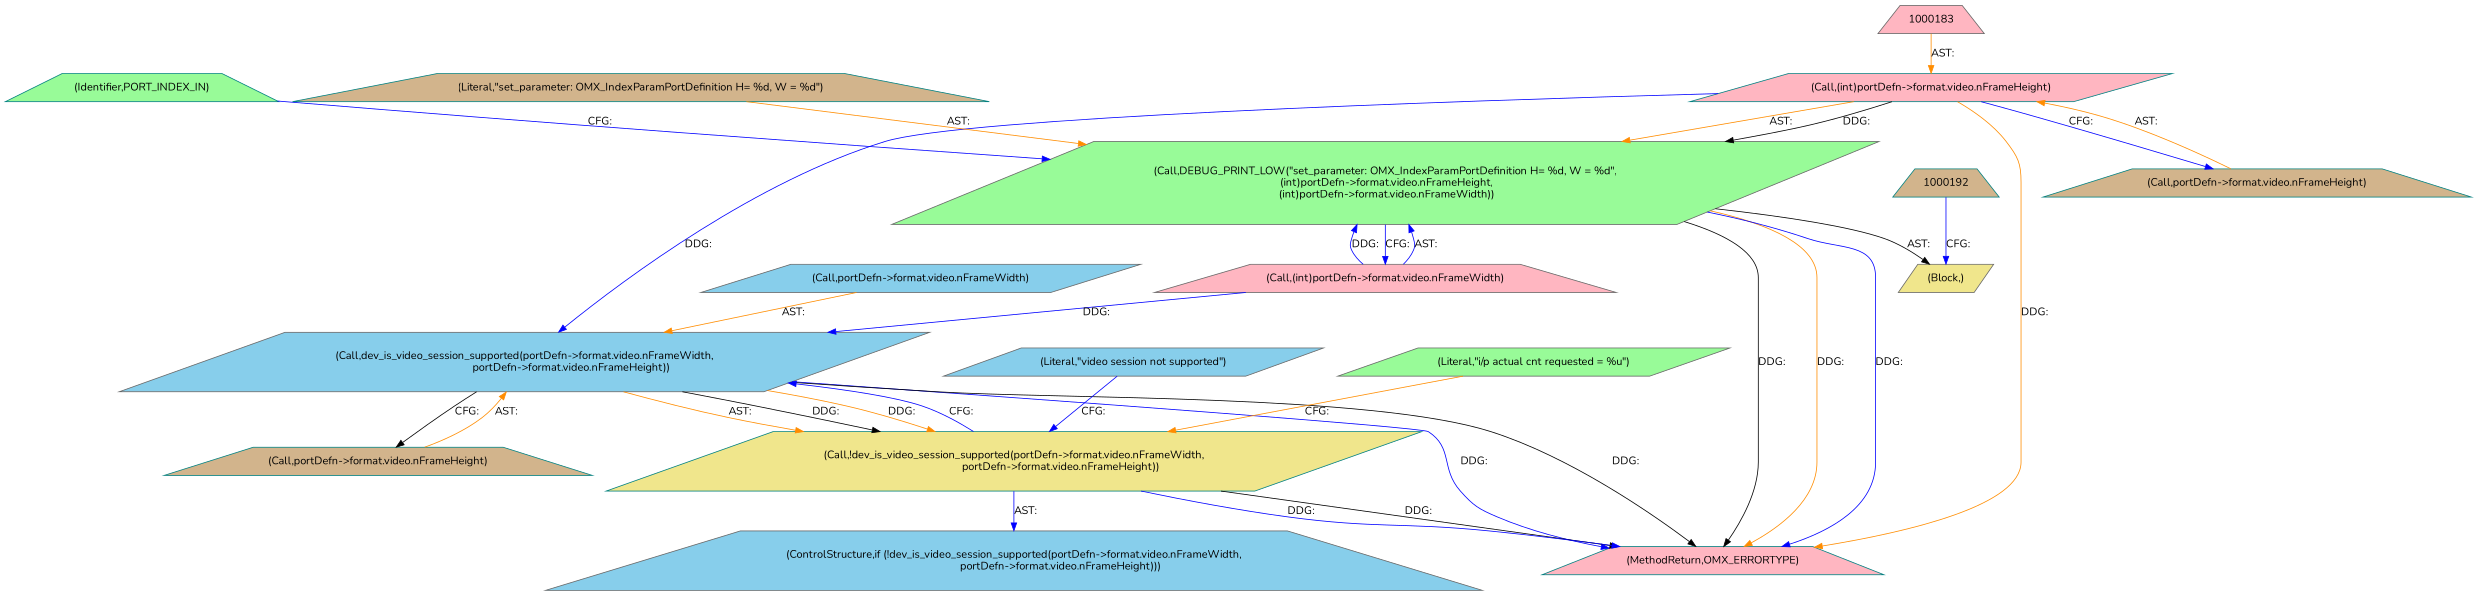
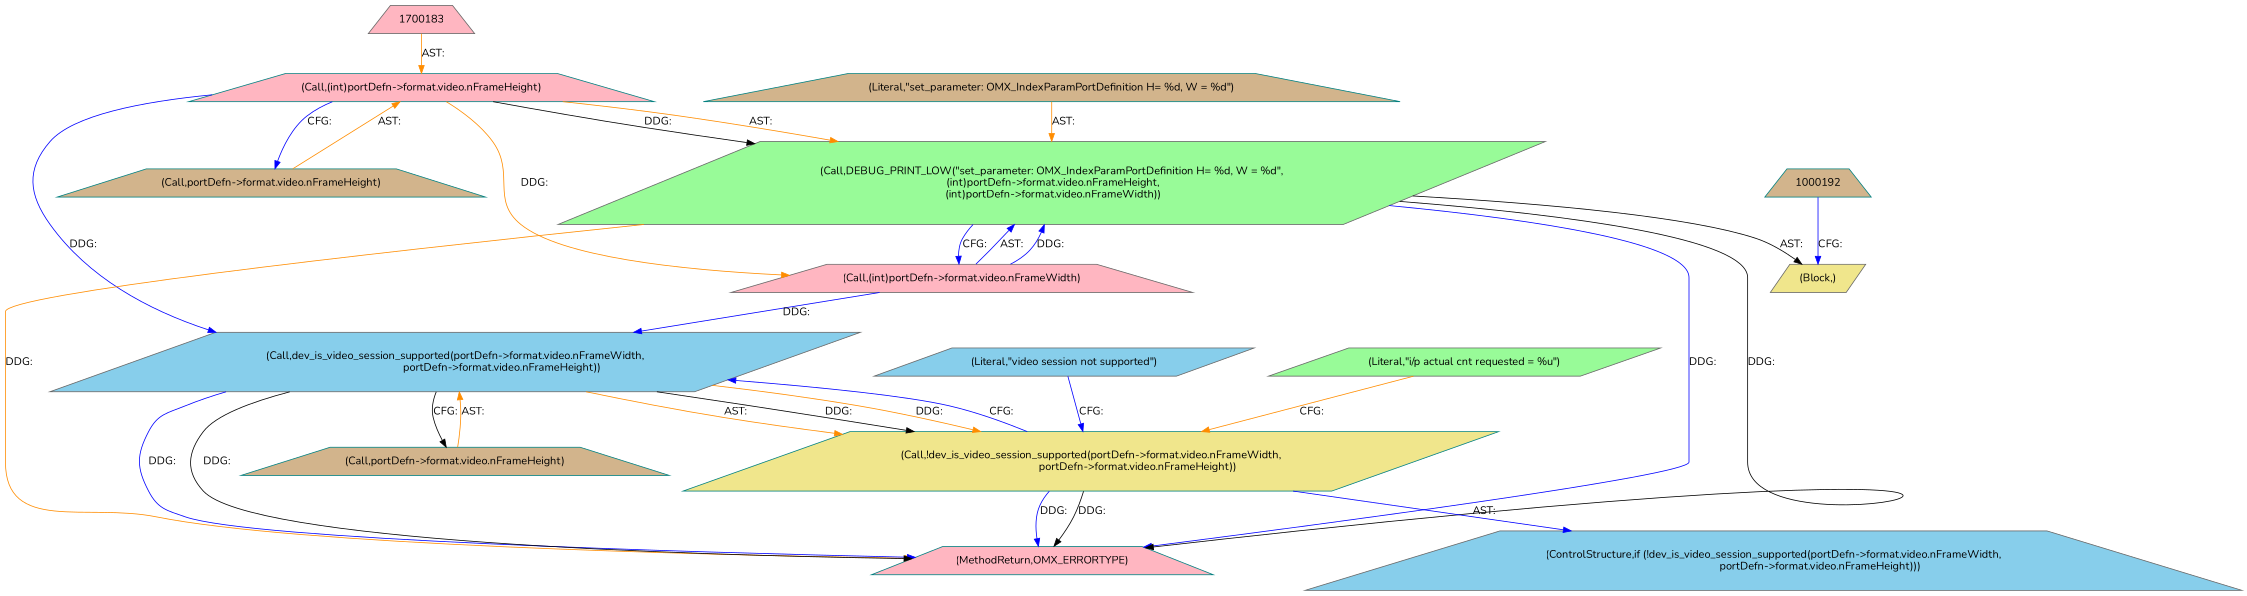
  digraph {
    fontname=Nunito
    node [color=gray40 fillcolor=lightpink fontname=Nunito shape=trapezium style=filled]
    edge [color=blue fontname=Nunito]
-   n1 [color=teal label="(Call,(int)portDefn->format.video.nFrameHeight)" shape=parallelogram]
+   n1 [color=teal label="(Call,(int)portDefn->format.video.nFrameHeight)"]
    n2 [fillcolor=palegreen label="(Call,DEBUG_PRINT_LOW(\"set_parameter: OMX_IndexParamPortDefinition H= %d, W = %d\",\n (int)portDefn->format.video.nFrameHeight,\n (int)portDefn->format.video.nFrameWidth))" shape=parallelogram]
    n3 [fillcolor=skyblue label="(Call,dev_is_video_session_supported(portDefn->format.video.nFrameWidth,\n                                portDefn->format.video.nFrameHeight))" shape=parallelogram]
    n4 [color=teal label="(MethodReturn,OMX_ERRORTYPE)"]
    n5 [color=teal fillcolor=tan label="(Call,portDefn->format.video.nFrameHeight)"]
    n6 [label="(Call,(int)portDefn->format.video.nFrameWidth)"]
    n7 [fillcolor=khaki label="(Block,)" shape=parallelogram]
    n8 [color=teal fillcolor=khaki label="(Call,!dev_is_video_session_supported(portDefn->format.video.nFrameWidth,\n                                portDefn->format.video.nFrameHeight))" shape=parallelogram]
    n9 [color=teal fillcolor=tan label="(Call,portDefn->format.video.nFrameHeight)"]
    n10 [fillcolor=skyblue label="(ControlStructure,if (!dev_is_video_session_supported(portDefn->format.video.nFrameWidth,\n                                portDefn->format.video.nFrameHeight)))"]
-   n11 [color=teal fillcolor=palegreen label="(Identifier,PORT_INDEX_IN)"]
    n12 [color=teal fillcolor=tan label="(Literal,\"set_parameter: OMX_IndexParamPortDefinition H= %d, W = %d\")"]
-   n13 [fillcolor=skyblue label="(Call,portDefn->format.video.nFrameWidth)" shape=parallelogram]
    n14 [fillcolor=skyblue label="(Literal,\"video session not supported\")" shape=parallelogram]
    n15 [fillcolor=palegreen label="(Literal,\"i/p actual cnt requested = %u\")" shape=parallelogram]
-   1000183
+   1000183 [label=1700183]
    1000192 [color=teal fillcolor=tan]
    n1 -> n2 [color=darkorange label="AST: "]
    n1 -> n2 [color=black label="DDG: "]
    n1 -> n3 [label="DDG: "]
-   n1 -> n4 [color=darkorange label="DDG: "]
+   n1 -> n6 [color=darkorange label="DDG: "]
    n1 -> n5 [label="CFG: "]
    n2 -> n4 [color=darkorange label="DDG: "]
    n2 -> n4 [label="DDG: "]
    n2 -> n4 [color=black label="DDG: "]
    n2 -> n6 [label="CFG: "]
    n2 -> n7 [color=black label="AST: "]
    n3 -> n4 [label="DDG: "]
    n3 -> n4 [color=black label="DDG: "]
    n3 -> n8 [color=darkorange label="AST: "]
    n3 -> n8 [color=black label="DDG: "]
    n3 -> n8 [color=darkorange label="DDG: "]
    n3 -> n9 [color=black label="CFG: "]
    n5 -> n1 [color=darkorange label="AST: "]
    n6 -> n2 [label="AST: "]
    n6 -> n2 [label="DDG: "]
    n6 -> n3 [label="DDG: "]
    n8 -> n3 [label="CFG: "]
    n8 -> n4 [color=black label="DDG: "]
    n8 -> n4 [label="DDG: "]
    n8 -> n10 [label="AST: "]
    n9 -> n3 [color=darkorange label="AST: "]
-   n11 -> n2 [label="CFG: "]
    n12 -> n2 [color=darkorange label="AST: "]
-   n13 -> n3 [color=darkorange label="AST: "]
    n14 -> n8 [label="CFG: "]
    n15 -> n8 [color=darkorange label="CFG: "]
    1000183 -> n1 [color=darkorange label="AST: "]
    1000192 -> n7 [label="CFG: "]
  }
